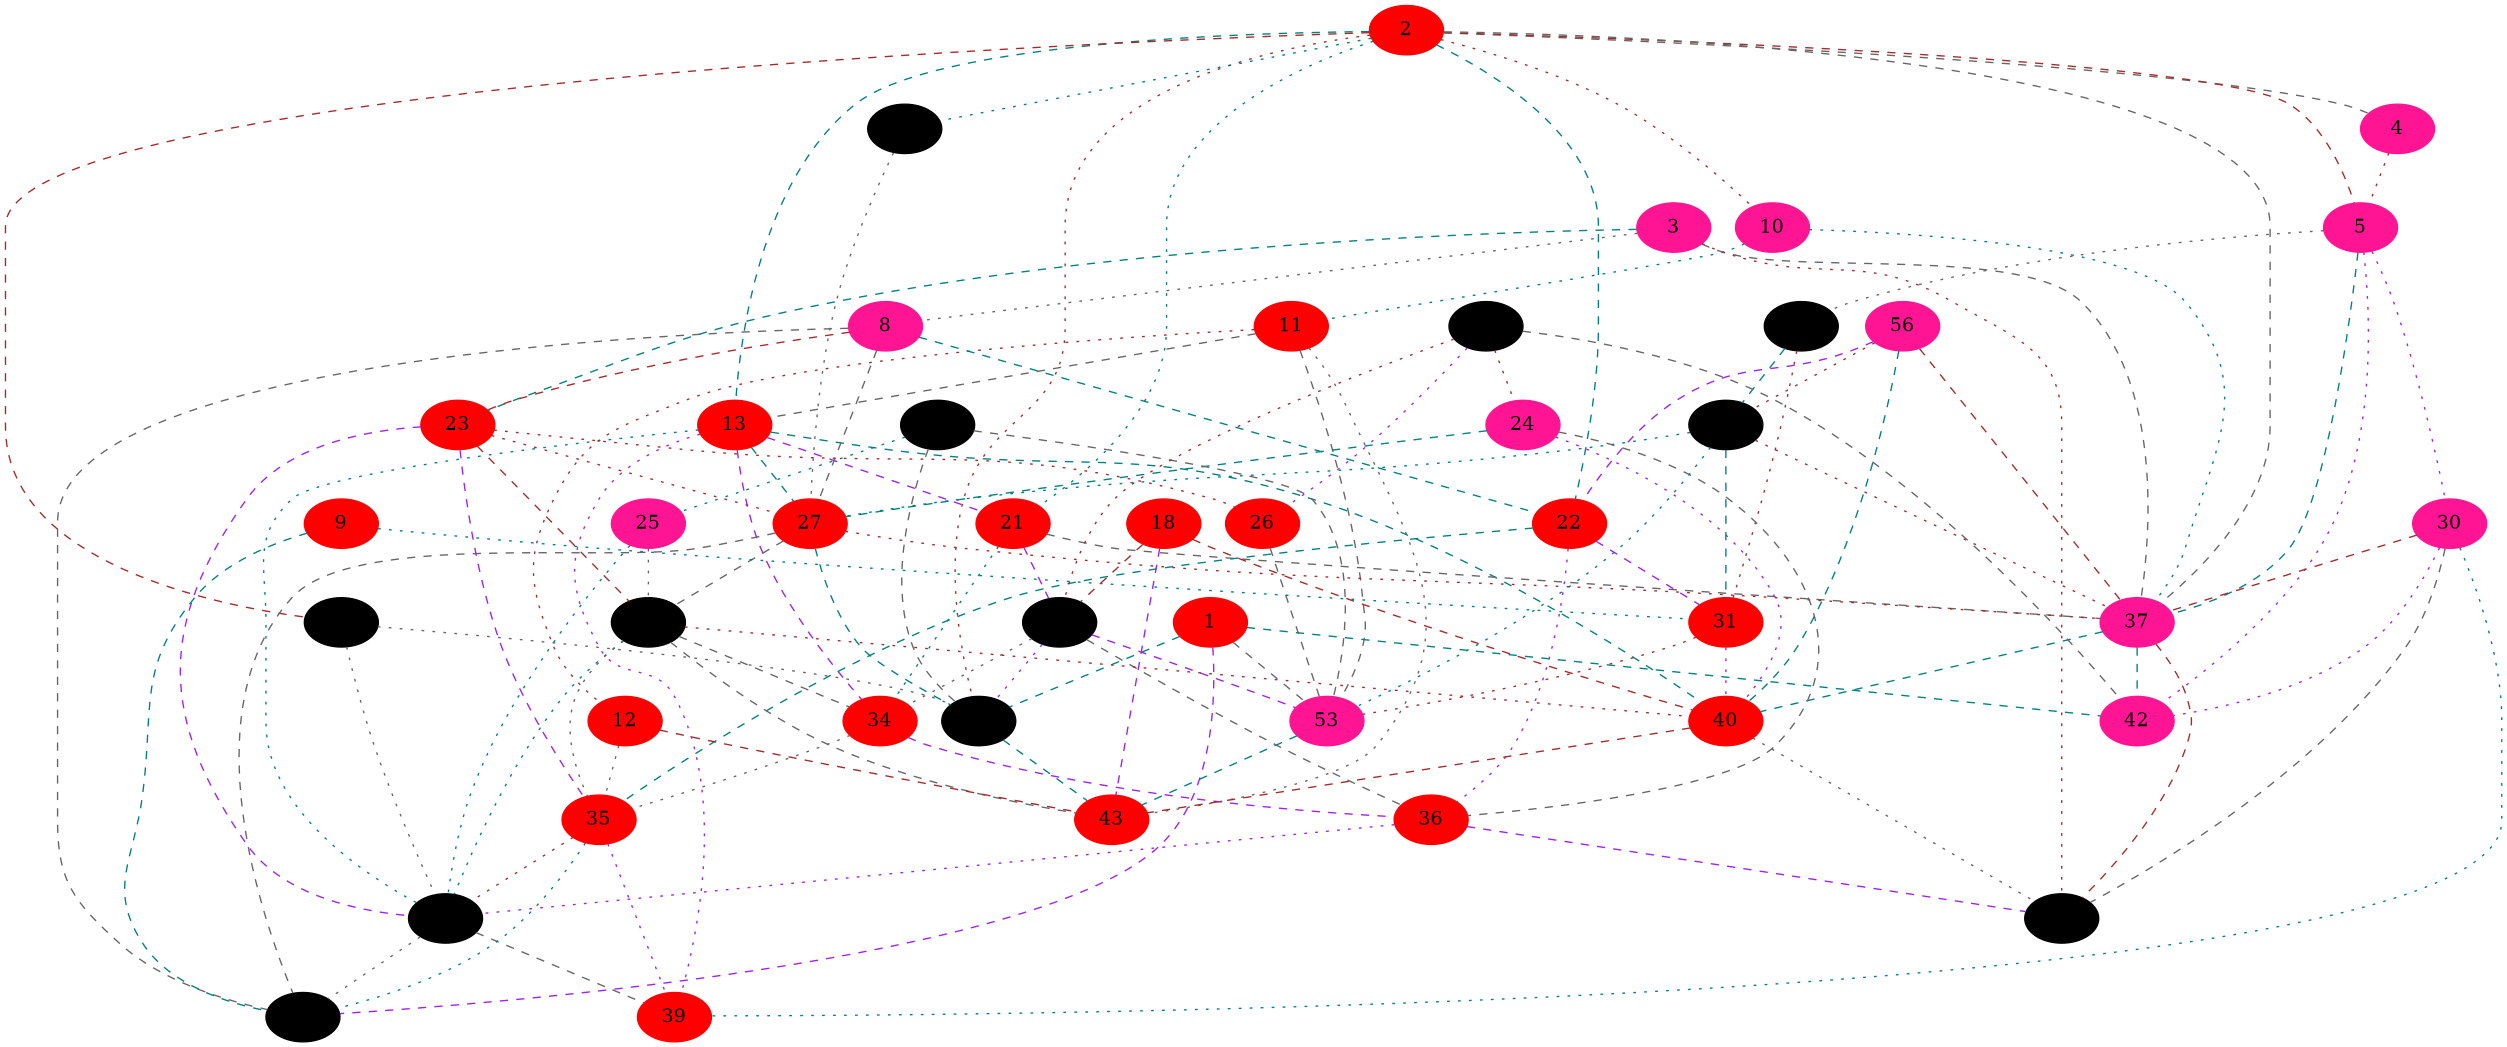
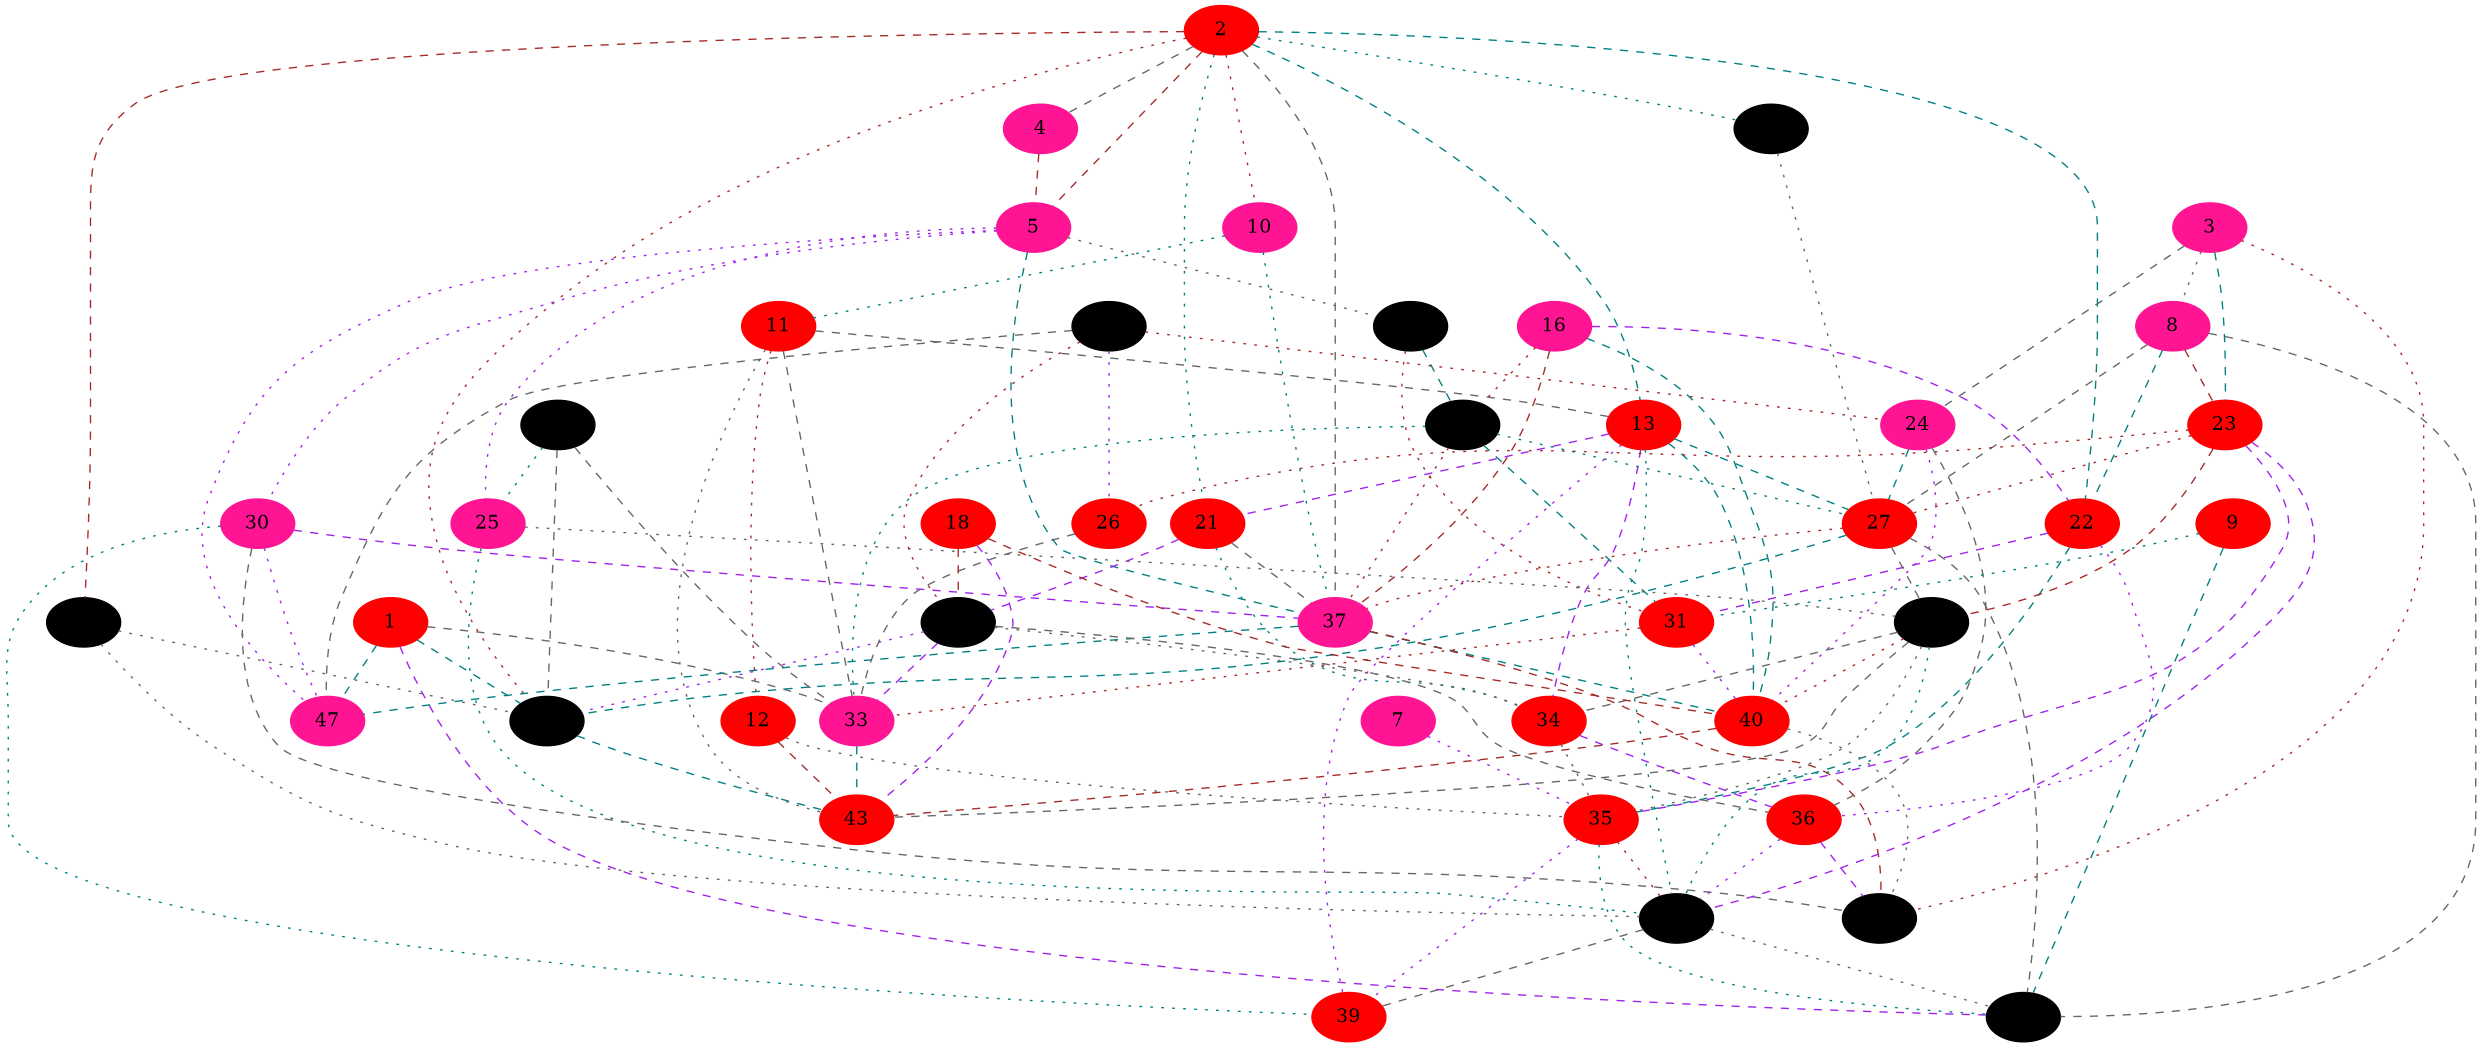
  graph {
    node [color=red style=filled]
    edge [color=teal style=dashed weight=1.0]
    32 [color=black]
    1
-   33 [color=deeppink label=53]
+   33 [color=deeppink]
    41 [color=black]
-   42 [color=deeppink]
+   42 [color=deeppink label=47]
    43
    2
    4 [color=deeppink]
    5 [color=deeppink]
    10 [color=deeppink]
    13
    15 [color=black]
    20 [color=black]
    21
    22
    37 [color=deeppink]
    6 [color=black]
    25 [color=deeppink]
    30 [color=deeppink]
    11
    27
    34
    38 [color=black]
    39
    40
    28 [color=black]
    31
    35
    36
    44 [color=black]
    3 [color=deeppink]
    8 [color=deeppink]
    23
    24 [color=deeppink]
    26
    29 [color=black]
    19 [color=black]
+   7 [color=deeppink]
    9
    12
    14 [color=black]
-   16 [color=deeppink label=56]
+   16 [color=deeppink]
    17 [color=black]
    18
    32 -- 43
    1 -- 32
    1 -- 33 [color=gray40]
    1 -- 41 [color=purple]
    1 -- 42
    33 -- 43
    2 -- 32 [color=brown style=dotted]
    2 -- 4 [color=gray40]
    2 -- 5 [color=brown]
    2 -- 10 [color=brown style=dotted]
    2 -- 13
    2 -- 15 [color=brown]
    2 -- 20 [style=dotted]
    2 -- 21 [style=dotted]
    2 -- 22
    2 -- 37 [color=gray40]
-   4 -- 5 [color=brown style=dotted]
+   4 -- 5 [color=brown]
    5 -- 42 [color=purple style=dotted]
    5 -- 37
    5 -- 6 [color=gray40 style=dotted]
+   5 -- 25 [color=purple style=dotted]
    5 -- 30 [color=purple style=dotted]
    10 -- 37 [style=dotted]
    10 -- 11 [style=dotted]
    13 -- 21 [color=purple]
    13 -- 27
    13 -- 34 [color=purple]
    13 -- 38 [style=dotted]
    13 -- 39 [color=purple style=dotted]
    13 -- 40
    15 -- 32 [color=gray40 style=dotted]
    15 -- 38 [color=gray40 style=dotted]
    20 -- 27 [color=gray40 style=dotted]
    21 -- 37 [color=gray40]
    21 -- 34 [style=dotted]
    21 -- 28 [color=purple]
    22 -- 31 [color=purple weight=2.0]
    22 -- 35 [weight=2.0]
    22 -- 36 [color=purple style=dotted]
    37 -- 42 [weight=2.0]
    37 -- 40
    37 -- 44 [color=brown]
    6 -- 31 [color=brown style=dotted]
    6 -- 19
    25 -- 38 [style=dotted]
    25 -- 29 [color=gray40 style=dotted]
    30 -- 42 [color=purple style=dotted]
-   30 -- 37 [color=brown]
+   30 -- 37 [color=purple]
    30 -- 39 [style=dotted]
    30 -- 44 [color=gray40]
    11 -- 33 [color=gray40]
    11 -- 43 [color=gray40 style=dotted]
    11 -- 13 [color=gray40]
    11 -- 12 [color=brown style=dotted]
    27 -- 32
    27 -- 41 [color=gray40]
    27 -- 37 [color=brown style=dotted]
    27 -- 29 [color=gray40]
    34 -- 35 [color=gray40 style=dotted]
    34 -- 36 [color=purple]
    38 -- 41 [color=gray40 style=dotted]
    38 -- 39 [color=gray40]
    40 -- 43 [color=brown]
    40 -- 44 [color=gray40 style=dotted]
    28 -- 32 [color=purple style=dotted]
    28 -- 33 [color=purple]
    28 -- 34 [color=gray40 style=dotted]
    28 -- 36 [color=gray40]
    31 -- 33 [color=brown style=dotted]
    31 -- 40 [color=purple style=dotted]
    35 -- 41 [style=dotted]
    35 -- 38 [color=brown style=dotted]
    35 -- 39 [color=purple style=dotted]
    36 -- 38 [color=purple style=dotted]
    36 -- 44 [color=purple]
    3 -- 44 [color=brown style=dotted]
    3 -- 8 [color=gray40 style=dotted]
    3 -- 23
-   3 -- 37 [color=gray40]
+   3 -- 24 [color=gray40]
    8 -- 41 [color=gray40]
    8 -- 22
    8 -- 27 [color=gray40]
    8 -- 23 [color=brown]
    23 -- 27 [color=brown style=dotted]
    23 -- 38 [color=purple]
    23 -- 35 [color=purple]
    23 -- 26 [color=brown style=dotted]
    23 -- 29 [color=brown]
    24 -- 27
    24 -- 40 [color=purple style=dotted]
    24 -- 36 [color=gray40]
    26 -- 33 [color=gray40]
    29 -- 43 [color=gray40]
    29 -- 34 [color=gray40]
    29 -- 38 [style=dotted]
    29 -- 40 [color=brown style=dotted]
    29 -- 35 [color=gray40 style=dotted weight=2.0]
    19 -- 33 [style=dotted]
    19 -- 37 [color=brown style=dotted]
    19 -- 27 [style=dotted]
    19 -- 31
+   7 -- 35 [color=purple style=dotted]
    9 -- 41
    9 -- 31 [style=dotted]
    12 -- 43 [color=brown]
    12 -- 35 [color=gray40 style=dotted]
    14 -- 32 [color=gray40]
    14 -- 33 [color=gray40]
    14 -- 25 [style=dotted]
    16 -- 22 [color=purple]
    16 -- 37 [color=brown]
    16 -- 40
    16 -- 19 [color=brown style=dotted]
    17 -- 42 [color=gray40]
    17 -- 28 [color=brown style=dotted]
    17 -- 24 [color=brown style=dotted]
    17 -- 26 [color=purple style=dotted]
    18 -- 43 [color=purple]
    18 -- 40 [color=brown]
    18 -- 28 [color=brown]
  }
